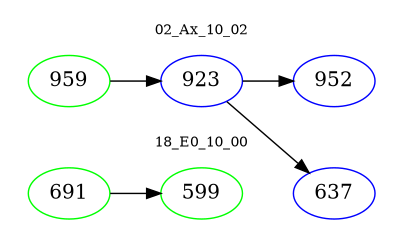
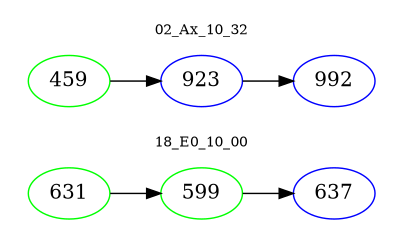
  digraph {
    rankdir=LR
    node [color=green]
    edge [color=black]
-   n1 [label=959]
+   n1 [label=459]
    n2 [color=blue label=923]
-   n3 [color=blue label=952]
-   n4 [label=691]
+   n3 [color=blue label=992]
+   n4 [label=631]
    n5 [label=599]
    n6 [color=blue label=637]
    subgraph cluster_1 {
      color=white
      fontsize=10
-     label="02_Ax_10_02"
+     label="02_Ax_10_32"
      n1
      n2
      n3
    }
    subgraph cluster_2 {
      color=white
      fontsize=10
      label="18_E0_10_00"
      n4
      n5
      n6
    }
    n1 -> n2
    n2 -> n3
    n4 -> n5
-   n2 -> n6
+   n5 -> n6
  }
